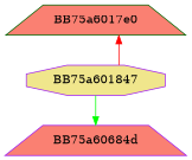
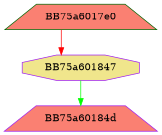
  digraph {
    splines=ortho
    node [color=purple fillcolor=salmon shape=trapezium style=filled]
    BB75a6017e0 [color=darkgreen]
    BB75a601847 [fillcolor=khaki shape=octagon]
-   BB75a60184d [label=BB75a60684d]
-   BB75a601847 -> BB75a6017e0 [color=red]
+   BB75a60184d
+   BB75a6017e0 -> BB75a601847 [color=red]
    BB75a601847 -> BB75a60184d [color=green]
  }
